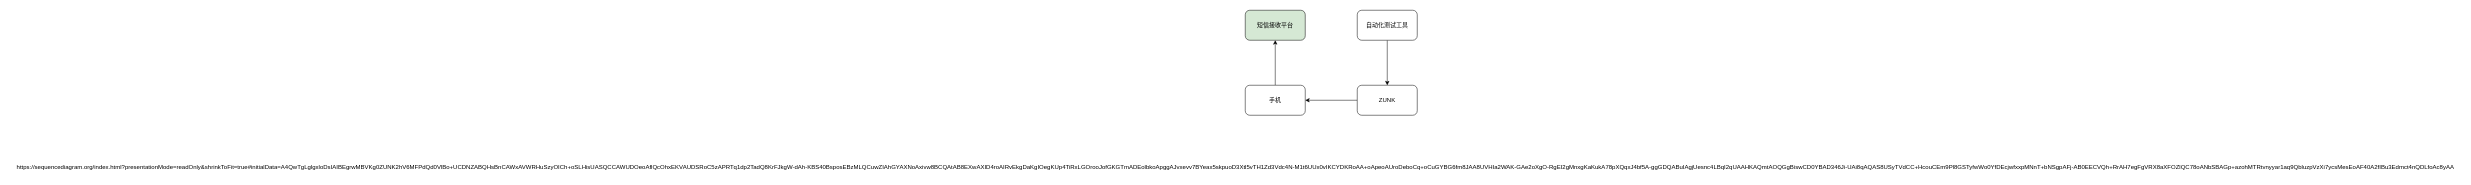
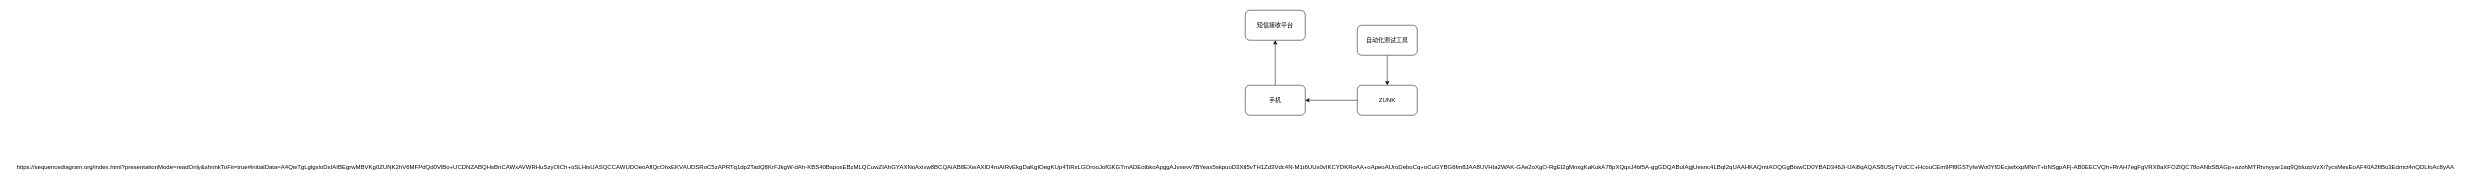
  <mxCell id="0" />
  <mxCell id="1" parent="0" />
- <mxCell id="2" value="短信接收平台" style="rounded=1;whiteSpace=wrap;html=1;fillColor=#d5e8d4;" vertex="1" parent="1"><mxGeometry x="2490" y="20" width="120" height="60" as="geometry" /></mxCell>
+ <mxCell id="2" value="短信接收平台" style="rounded=1;whiteSpace=wrap;html=1;" vertex="1" parent="1"><mxGeometry x="2490" y="20" width="120" height="60" as="geometry" /></mxCell>
  <mxCell id="3" style="edgeStyle=orthogonalEdgeStyle;rounded=0;orthogonalLoop=1;jettySize=auto;html=1;exitX=0.5;exitY=1;exitDx=0;exitDy=0;entryX=0.5;entryY=0;entryDx=0;entryDy=0;" edge="1" parent="1" source="4" target="8"><mxGeometry relative="1" as="geometry" /></mxCell>
- <mxCell id="4" value="自动化测试工具" style="rounded=1;whiteSpace=wrap;html=1;" vertex="1" parent="1"><mxGeometry x="2714" y="20" width="120" height="60" as="geometry" /></mxCell>
+ <mxCell id="4" value="自动化测试工具" style="rounded=1;whiteSpace=wrap;html=1;" vertex="1" parent="1"><mxGeometry x="2714" y="50" width="120" height="60" as="geometry" /></mxCell>
  <mxCell id="5" style="edgeStyle=orthogonalEdgeStyle;rounded=0;orthogonalLoop=1;jettySize=auto;html=1;exitX=0.5;exitY=0;exitDx=0;exitDy=0;entryX=0.5;entryY=1;entryDx=0;entryDy=0;" edge="1" parent="1" source="6" target="2"><mxGeometry relative="1" as="geometry" /></mxCell>
  <mxCell id="6" value="手机" style="rounded=1;whiteSpace=wrap;html=1;" vertex="1" parent="1"><mxGeometry x="2490" y="170" width="120" height="60" as="geometry" /></mxCell>
  <mxCell id="7" style="edgeStyle=orthogonalEdgeStyle;rounded=0;orthogonalLoop=1;jettySize=auto;html=1;entryX=1;entryY=0.5;entryDx=0;entryDy=0;" edge="1" parent="1" source="8" target="6"><mxGeometry relative="1" as="geometry" /></mxCell>
  <mxCell id="8" value="ZUNK" style="rounded=1;whiteSpace=wrap;html=1;" vertex="1" parent="1"><mxGeometry x="2714" y="170" width="120" height="60" as="geometry" /></mxCell>
  <mxCell id="9" value="https://sequencediagram.org/index.html?presentationMode=readOnly&amp;amp;shrinkToFit=true#initialData=A4QwTgLglgxloDsIAIBEgrwMBVKg0ZUNK2hV6MFPdQd0VlBo+UCDNZABQHsBnCAWxAVWRHuSzyOICh+oSLHisUASQCCAWUDOeoAflQcOhxEKVAUDSRoC5zAPRTq1dp2TadQ8KrFJkgW-dAh-KBS40BsposEBzMLQCuwZIAhGYAXNoAxivw8BCQAtAB8EXwAXID4roAIRvEkgDaKgIOegKUp4TiRxLGOrooJofGKGTmADEolbkoApggAJvxevv7BYeax5skpuoD3Xtl5vTH1Zd3Vdc4N-M1t6UUx0vIKCYDKRoAA+oApeoAUroDeboCq+oCuGYBG6fm8JAA8UVHIa2WAK-GAe2oXgO-RgEI2gMnxgKaKukA78pXQqxJ4bf5A-ggGDQABuIAgjUesnc4LBqI2qUAAHKAQmtAOQGgBiswCD0YBAD346Ji-UAi8qAQAS8USyTVdCC+HcouCEm9Pl8GSTyfwWo0YfDEcjwfxxpMNnT+bNSgpAFj-AB0EECVQh+RrAH7egFgVRX8aXFOZlQC78oANbSBAGp+azohMTRtvnyyar1aq9QbluzpVzXi7ycsMesEoAF40A2fIBu3Edmct4nQDLfoAc8yAA" style="text;html=1;align=center;verticalAlign=middle;resizable=0;points=[];autosize=1;strokeColor=none;fillColor=none;" vertex="1" parent="1"><mxGeometry x="20" y="318" width="4900" height="30" as="geometry" /></mxCell>
